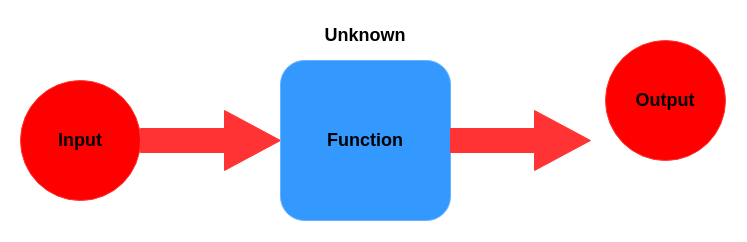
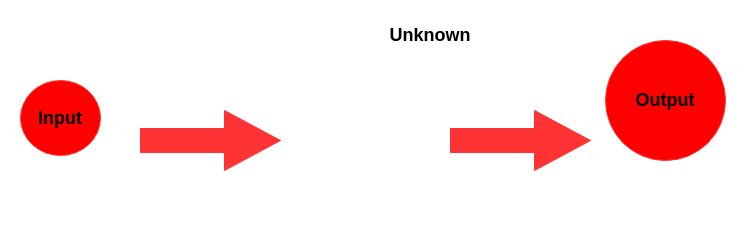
  <mxCell id="0" />
  <mxCell id="1" parent="0" />
- <mxCell id="2" value="&lt;b&gt;&lt;font style=&quot;font-size: 18px;&quot;&gt;Input&lt;/font&gt;&lt;/b&gt;" style="ellipse;whiteSpace=wrap;html=1;aspect=fixed;fillColor=#FF0000;strokeColor=#FF3333;" vertex="1" parent="1"><mxGeometry x="20" y="80" width="120" height="120" as="geometry" /></mxCell>
+ <mxCell id="2" value="&lt;b&gt;&lt;font style=&quot;font-size: 18px;&quot;&gt;Input&lt;/font&gt;&lt;/b&gt;" style="ellipse;whiteSpace=wrap;html=1;aspect=fixed;fillColor=#FF0000;strokeColor=#FF3333;" vertex="1" parent="1"><mxGeometry x="20" y="80" width="80" height="75" as="geometry" /></mxCell>
  <mxCell id="3" value="" style="shape=singleArrow;whiteSpace=wrap;html=1;arrowWidth=0.4;arrowSize=0.4;fillColor=#FF3333;strokeColor=#FF3333;" vertex="1" parent="1"><mxGeometry x="140" y="110" width="140" height="60" as="geometry" /></mxCell>
- <mxCell id="4" value="&lt;b&gt;Function&lt;/b&gt;" style="rounded=1;whiteSpace=wrap;html=1;fontSize=18;fillColor=#3399FF;strokeColor=#66B2FF;" vertex="1" parent="1"><mxGeometry x="280" y="60" width="170" height="160" as="geometry" /></mxCell>
- <mxCell id="5" value="&lt;b&gt;Unknown&lt;/b&gt;" style="text;strokeColor=none;align=center;fillColor=none;html=1;verticalAlign=middle;whiteSpace=wrap;rounded=0;fontSize=18;" vertex="1" parent="1"><mxGeometry x="335" y="20" width="60" height="30" as="geometry" /></mxCell>
+ <mxCell id="5" value="&lt;b&gt;Unknown&lt;/b&gt;" style="text;strokeColor=none;align=center;fillColor=none;html=1;verticalAlign=middle;whiteSpace=wrap;rounded=0;fontSize=18;" vertex="1" parent="1"><mxGeometry x="400" y="20" width="60" height="30" as="geometry" /></mxCell>
  <mxCell id="6" value="&lt;b&gt;&lt;font style=&quot;font-size: 18px;&quot;&gt;Output&lt;/font&gt;&lt;/b&gt;" style="ellipse;whiteSpace=wrap;html=1;aspect=fixed;fillColor=#FF0000;strokeColor=#FF3333;" vertex="1" parent="1"><mxGeometry x="605" y="40" width="120" height="120" as="geometry" /></mxCell>
  <mxCell id="7" value="" style="shape=singleArrow;whiteSpace=wrap;html=1;arrowWidth=0.4;arrowSize=0.4;fillColor=#FF3333;strokeColor=#FF3333;rotation=0;" vertex="1" parent="1"><mxGeometry x="450" y="110" width="140" height="60" as="geometry" /></mxCell>
